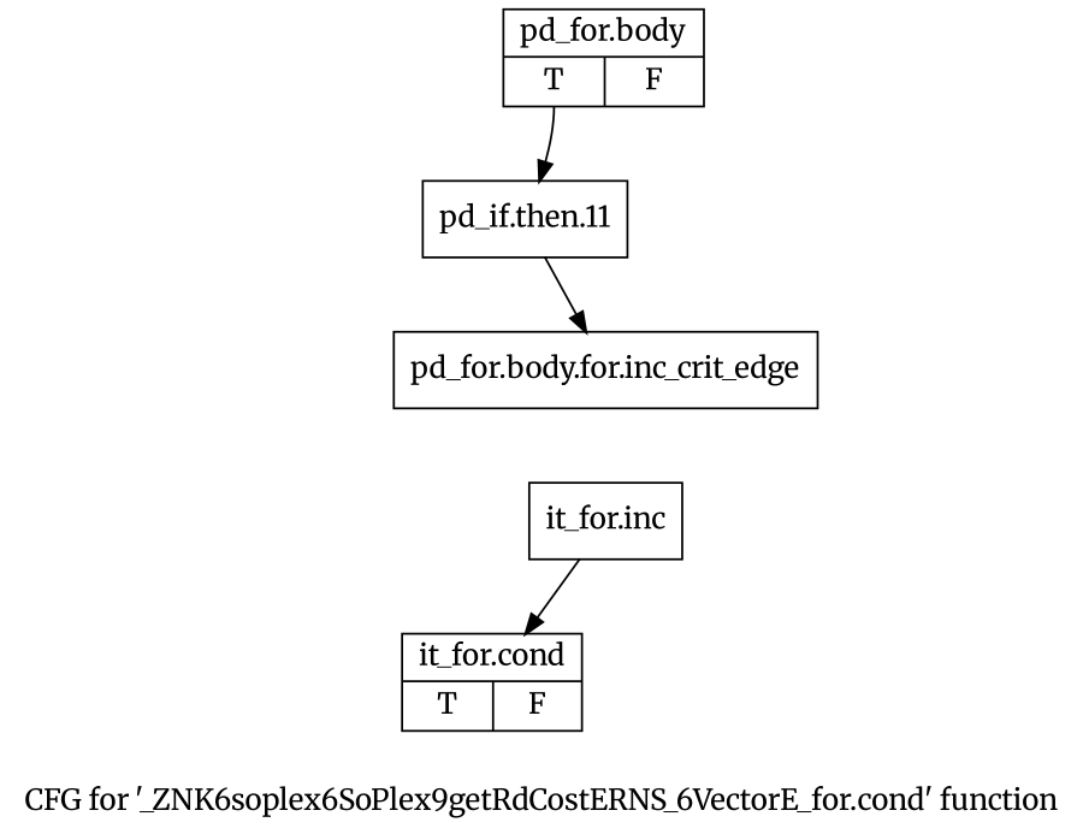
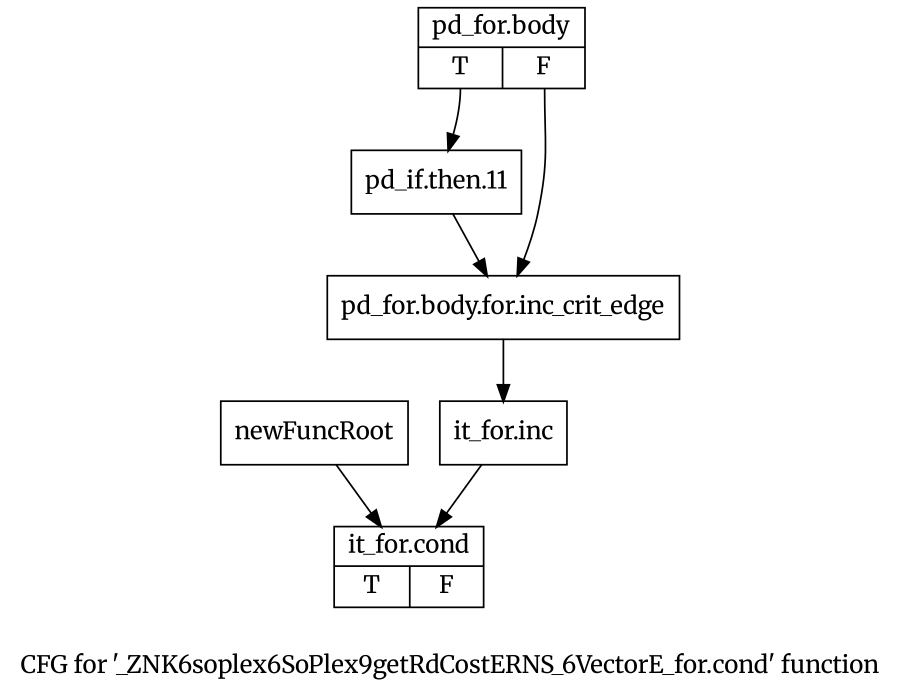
  digraph {
    fontname=Merriweather
    label="CFG for '_ZNK6soplex6SoPlex9getRdCostERNS_6VectorE_for.cond' function"
    node [fontname=Merriweather shape=record]
    edge [fontname=Merriweather]
+   n1 [label="{newFuncRoot}"]
    n2 [label="{it_for.cond|{<s0>T|<s1>F}}"]
    n3 [label="{pd_for.body|{<s0>T|<s1>F}}"]
    n4 [label="{pd_if.then.11}"]
    n5 [label="{pd_for.body.for.inc_crit_edge}"]
    n6 [label="{it_for.inc}"]
+   n1 -> n2
    n3 -> n4 [tailport=s0]
+   n3 -> n5 [tailport=s1]
    n4 -> n5
+   n5 -> n6
    n6 -> n2
  }
